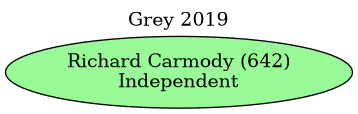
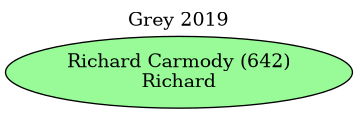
  digraph {
    label="Grey 2019"
    labelloc=t
    mclimit=10
-   n1 [label="Richard Carmody (642)\nIndependent" shape=ellipse style=filled fillcolor=palegreen color=black]
+   n1 [label="Richard Carmody (642)\nRichard" shape=ellipse style=filled fillcolor=palegreen color=black]
  }
